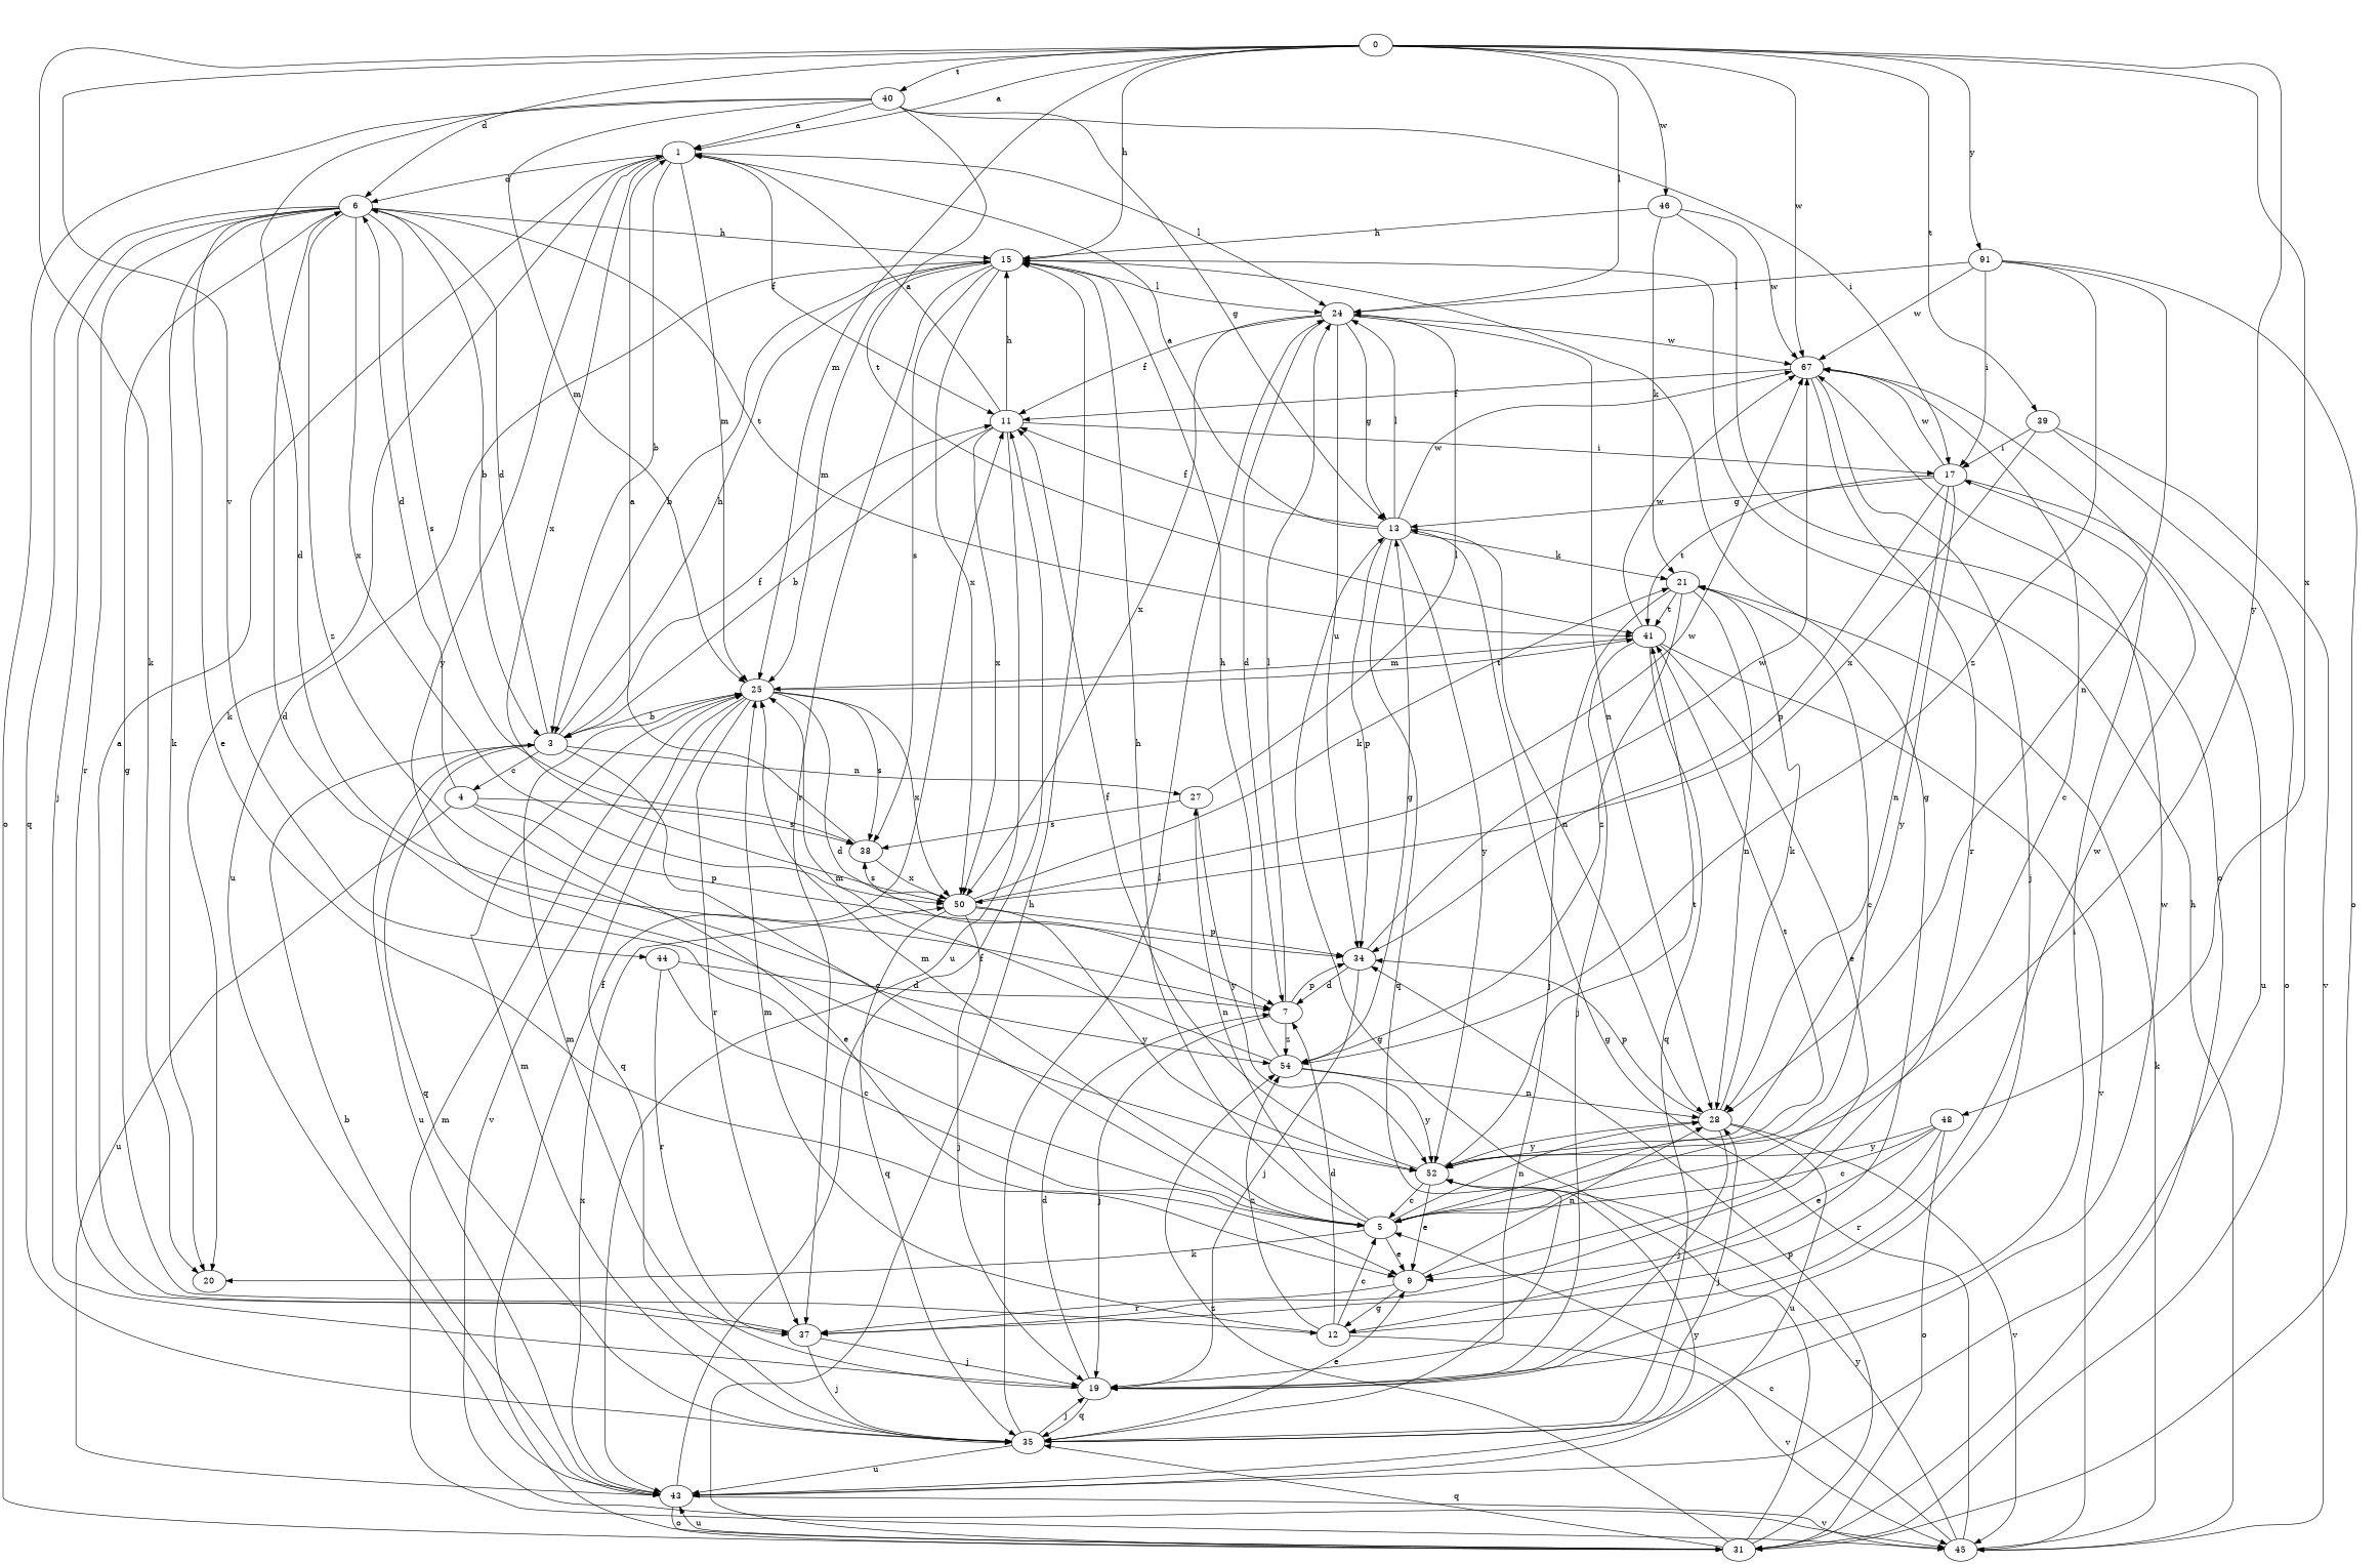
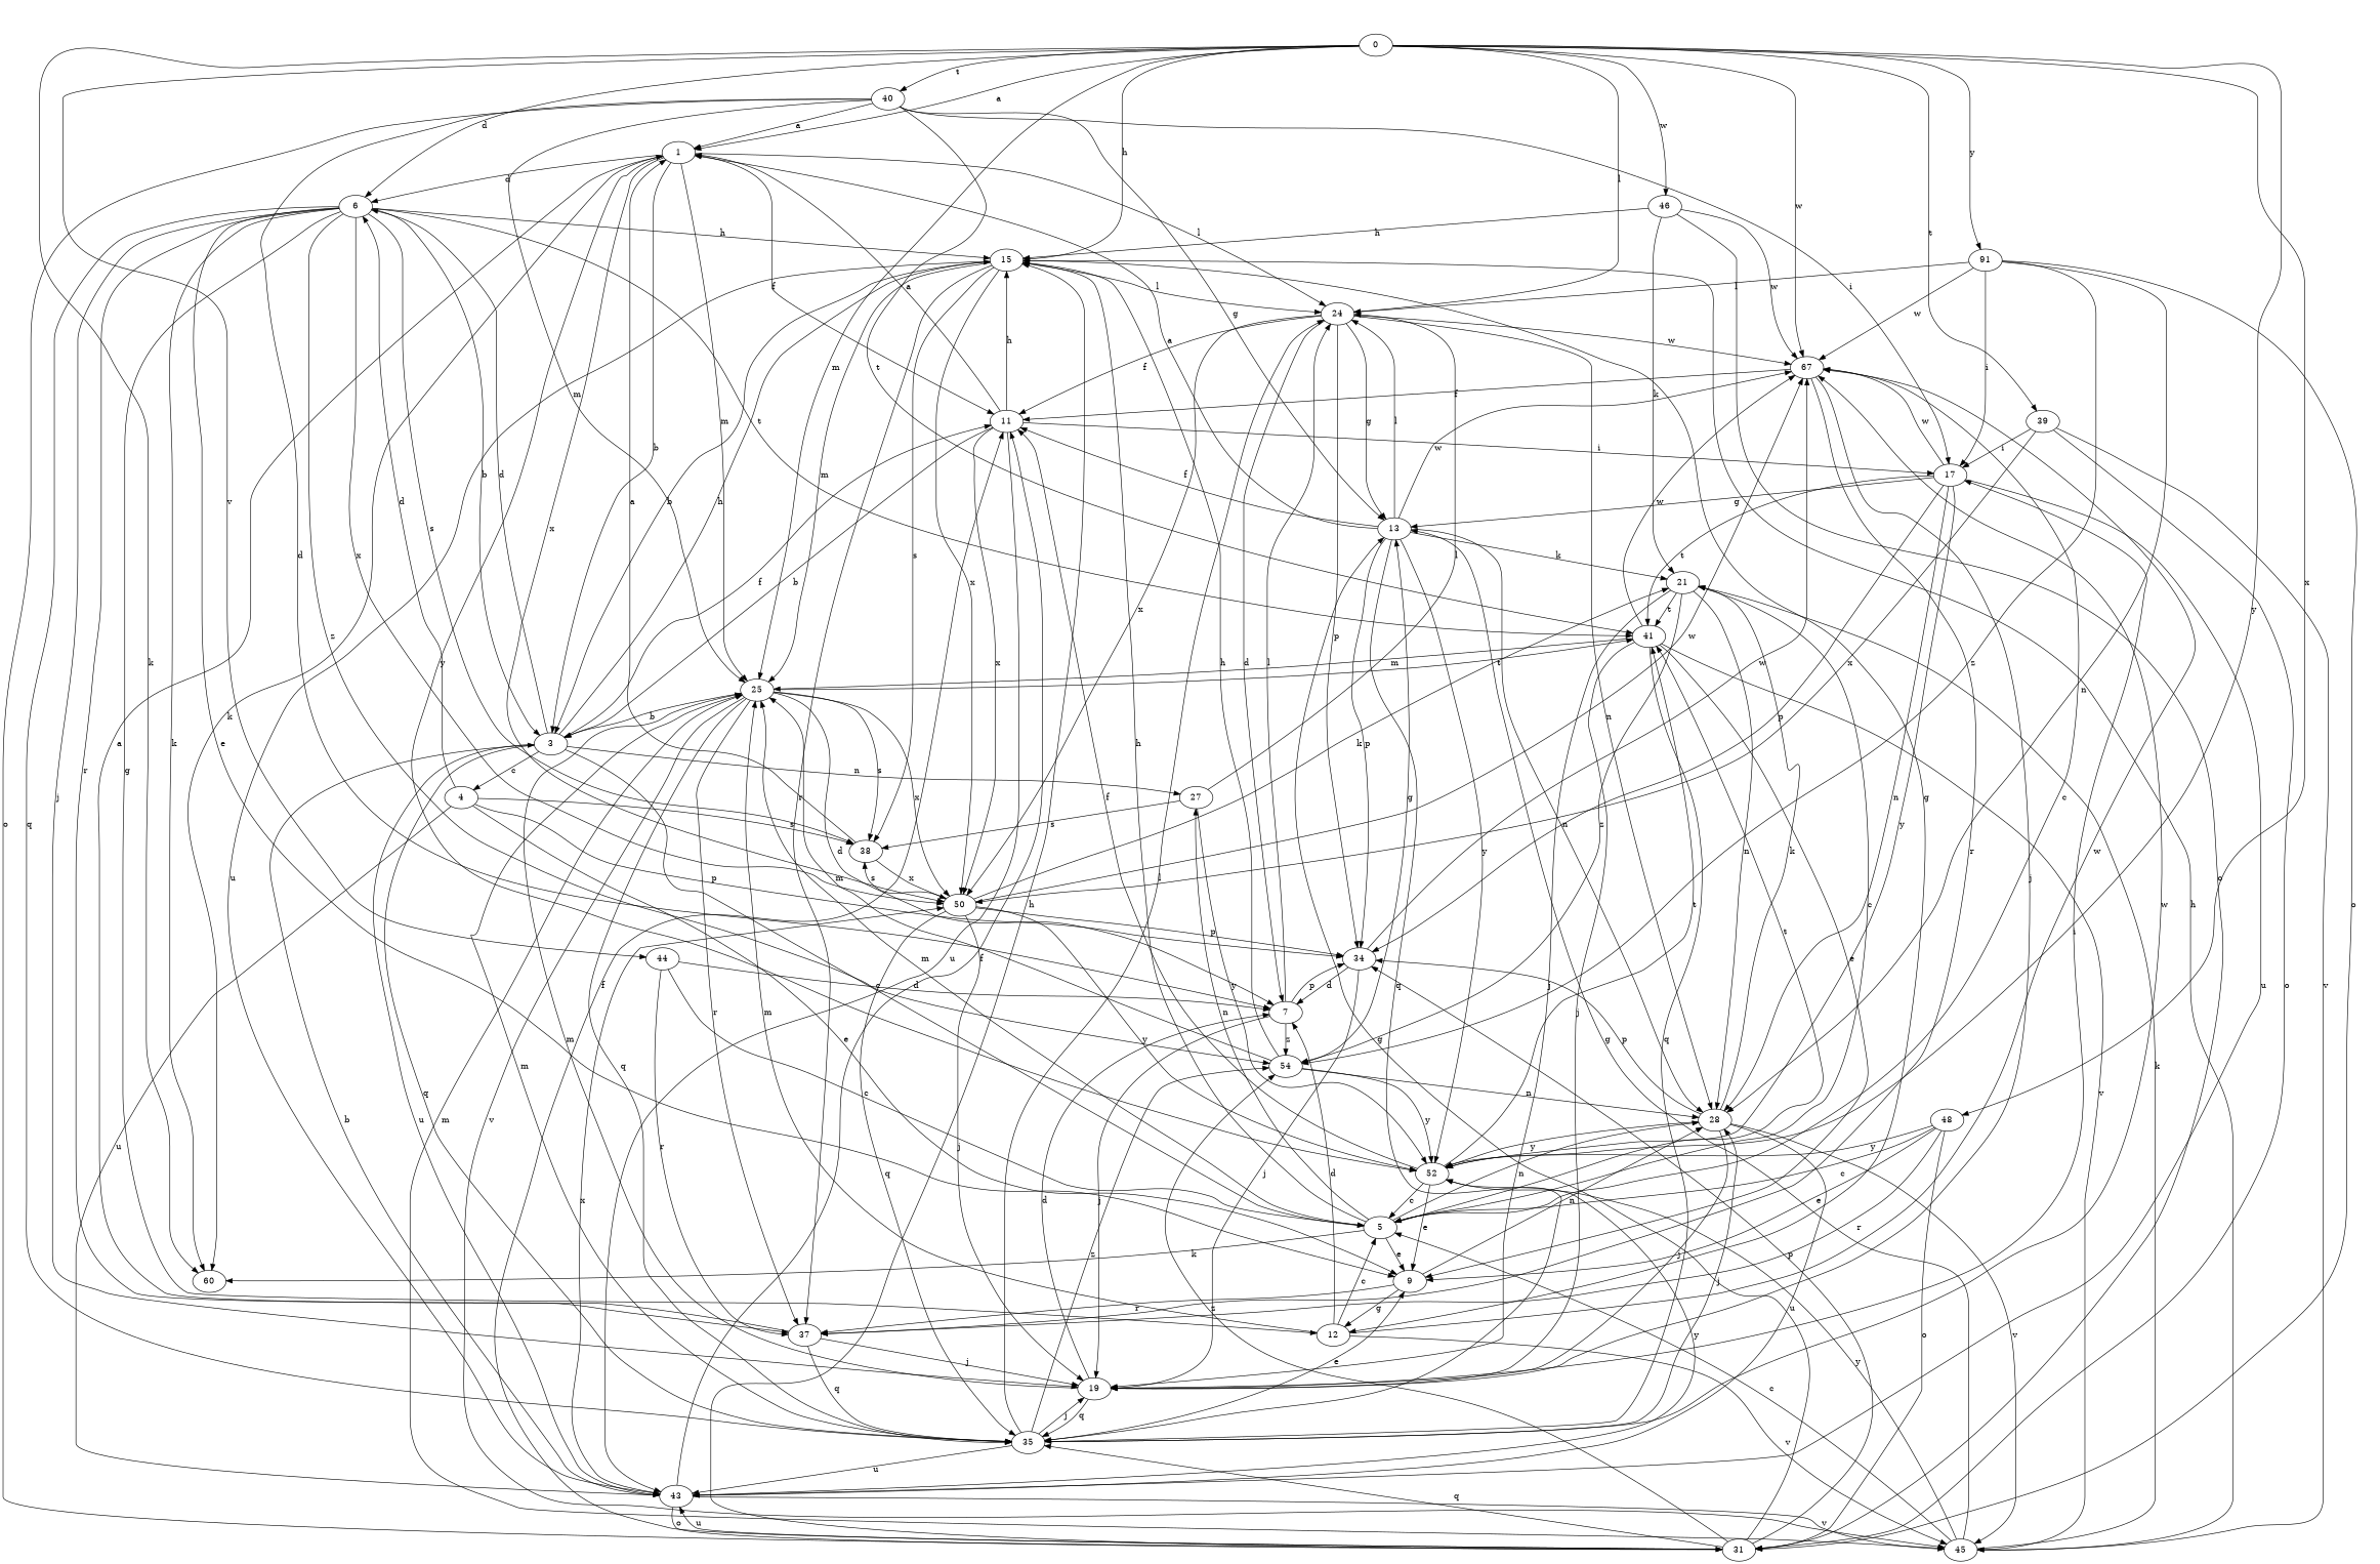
  strict digraph {
    0
    1
    6
    15
-   20
+   20 [label=60]
    24
    25
    39
    40
    44
    46
    n12 [label=67]
    48
    n14 [label=91]
    52
    3
    11
    50
    35
    9
    38
    41
    12
    19
    37
    54
    43
    34
    28
    7
    13
    45
    31
    17
    5
    21
    4
    27
    0 -> 1 [label=a]
    0 -> 6 [label=d]
    0 -> 15 [label=h]
    0 -> 20 [label=k]
    0 -> 24 [label=l]
    0 -> 25 [label=m]
    0 -> 39 [label=t]
    0 -> 40 [label=t]
    0 -> 44 [label=v]
    0 -> 46 [label=w]
    0 -> n12 [label=w]
    0 -> 48 [label=x]
    0 -> n14 [label=y]
    0 -> 52 [label=y]
    1 -> 6 [label=d]
    1 -> 20 [label=k]
    1 -> 24 [label=l]
    1 -> 25 [label=m]
    1 -> 52 [label=y]
    1 -> 3 [label=b]
    1 -> 11 [label=f]
    1 -> 50 [label=x]
    6 -> 15 [label=h]
    6 -> 20 [label=k]
    6 -> 3 [label=b]
    6 -> 50 [label=x]
    6 -> 35 [label=q]
    6 -> 9 [label=e]
    6 -> 38 [label=s]
    6 -> 41 [label=t]
    6 -> 12 [label=g]
    6 -> 19 [label=j]
    6 -> 37 [label=r]
    6 -> 54 [label=z]
    15 -> 24 [label=l]
    15 -> 25 [label=m]
    15 -> 3 [label=b]
    15 -> 50 [label=x]
    15 -> 38 [label=s]
    15 -> 12 [label=g]
    15 -> 37 [label=r]
    15 -> 43 [label=u]
    24 -> n12 [label=w]
    24 -> 11 [label=f]
    24 -> 50 [label=x]
-   24 -> 34 [label=u]
+   24 -> 34 [label=p]
    24 -> 28 [label=n]
    24 -> 7 [label=d]
    24 -> 13 [label=g]
    25 -> 3 [label=b]
    25 -> 50 [label=x]
    25 -> 35 [label=q]
    25 -> 38 [label=s]
    25 -> 41 [label=t]
    25 -> 37 [label=r]
    25 -> 7 [label=d]
    25 -> 45 [label=v]
    39 -> 50 [label=x]
    39 -> 45 [label=v]
    39 -> 31 [label=o]
    39 -> 17 [label=i]
    40 -> 1 [label=a]
    40 -> 25 [label=m]
    40 -> 41 [label=t]
    40 -> 7 [label=d]
    40 -> 13 [label=g]
    40 -> 31 [label=o]
    40 -> 17 [label=i]
    44 -> 37 [label=r]
    44 -> 7 [label=d]
    44 -> 5 [label=c]
    46 -> 15 [label=h]
    46 -> n12 [label=w]
    46 -> 31 [label=o]
    46 -> 21 [label=k]
    n12 -> 11 [label=f]
    n12 -> 19 [label=j]
    n12 -> 37 [label=r]
    n12 -> 5 [label=c]
    48 -> 52 [label=y]
    48 -> 9 [label=e]
    48 -> 37 [label=r]
    48 -> 31 [label=o]
    48 -> 5 [label=c]
    n14 -> 24 [label=l]
    n14 -> n12 [label=w]
    n14 -> 54 [label=z]
    n14 -> 28 [label=n]
    n14 -> 31 [label=o]
    n14 -> 17 [label=i]
    52 -> 11 [label=f]
    52 -> 9 [label=e]
    52 -> 41 [label=t]
    52 -> 5 [label=c]
    3 -> 6 [label=d]
    3 -> 15 [label=h]
    3 -> 11 [label=f]
    3 -> 35 [label=q]
    3 -> 43 [label=u]
    3 -> 5 [label=c]
    3 -> 4 [label=c]
    3 -> 27 [label=n]
    11 -> 1 [label=a]
    11 -> 15 [label=h]
    11 -> 3 [label=b]
    11 -> 50 [label=x]
    11 -> 43 [label=u]
    11 -> 17 [label=i]
    50 -> n12 [label=w]
    50 -> 52 [label=y]
    50 -> 35 [label=q]
    50 -> 38 [label=s]
    50 -> 19 [label=j]
    50 -> 34 [label=p]
    50 -> 21 [label=k]
    35 -> 24 [label=l]
    35 -> 25 [label=m]
    35 -> n12 [label=w]
    35 -> 9 [label=e]
    35 -> 19 [label=j]
-   12 -> 54 [label=z]
+   35 -> 54 [label=z]
    35 -> 43 [label=u]
    35 -> 28 [label=j]
    9 -> 12 [label=g]
    9 -> 37 [label=r]
    9 -> 28 [label=n]
    38 -> 1 [label=a]
    38 -> 50 [label=x]
    41 -> 25 [label=m]
    41 -> n12 [label=w]
    41 -> 35 [label=q]
    41 -> 9 [label=e]
    41 -> 19 [label=j]
    41 -> 45 [label=v]
    12 -> 25 [label=m]
    12 -> n12 [label=w]
    12 -> 7 [label=d]
    12 -> 45 [label=v]
    12 -> 5 [label=c]
    19 -> 25 [label=m]
    19 -> 35 [label=q]
    19 -> 7 [label=d]
    19 -> 17 [label=i]
    37 -> 1 [label=a]
-   37 -> 35 [label=j]
+   37 -> 35 [label=q]
    37 -> 19 [label=j]
    54 -> 15 [label=h]
    54 -> 25 [label=m]
    54 -> 52 [label=y]
    54 -> 28 [label=n]
    54 -> 13 [label=g]
    43 -> 52 [label=y]
    43 -> 3 [label=b]
    43 -> 11 [label=f]
    43 -> 50 [label=x]
    43 -> 45 [label=v]
    43 -> 31 [label=o]
    34 -> n12 [label=w]
    34 -> 19 [label=j]
    34 -> 7 [label=d]
    28 -> 52 [label=y]
    28 -> 19 [label=j]
    28 -> 43 [label=u]
    28 -> 34 [label=p]
    28 -> 45 [label=v]
    28 -> 21 [label=k]
    7 -> 24 [label=l]
    7 -> 19 [label=j]
    7 -> 54 [label=z]
    7 -> 34 [label=p]
    13 -> 1 [label=a]
    13 -> 24 [label=l]
    13 -> n12 [label=w]
    13 -> 52 [label=y]
    13 -> 11 [label=f]
    13 -> 35 [label=q]
    13 -> 34 [label=p]
    13 -> 28 [label=n]
    13 -> 21 [label=k]
    45 -> 15 [label=h]
    45 -> 25 [label=m]
    45 -> 52 [label=y]
    45 -> 13 [label=g]
    45 -> 5 [label=c]
    45 -> 21 [label=k]
    31 -> 15 [label=h]
    31 -> 11 [label=f]
    31 -> 35 [label=q]
    31 -> 54 [label=z]
    31 -> 43 [label=u]
    31 -> 34 [label=p]
    31 -> 13 [label=g]
    17 -> n12 [label=w]
    17 -> 52 [label=y]
    17 -> 41 [label=t]
    17 -> 43 [label=u]
    17 -> 34 [label=p]
    17 -> 28 [label=n]
    17 -> 13 [label=g]
-   5 -> 6 [label=d]
    5 -> 15 [label=h]
    5 -> 20 [label=k]
    5 -> 25 [label=m]
    5 -> 9 [label=e]
    5 -> 41 [label=t]
    5 -> 28 [label=n]
    5 -> 27 [label=n]
    21 -> 41 [label=t]
    21 -> 19 [label=j]
    21 -> 54 [label=z]
    21 -> 28 [label=n]
    21 -> 5 [label=c]
    4 -> 6 [label=d]
    4 -> 9 [label=e]
    4 -> 38 [label=s]
    4 -> 43 [label=u]
    4 -> 34 [label=p]
    27 -> 24 [label=l]
    27 -> 52 [label=y]
    27 -> 38 [label=s]
  }
